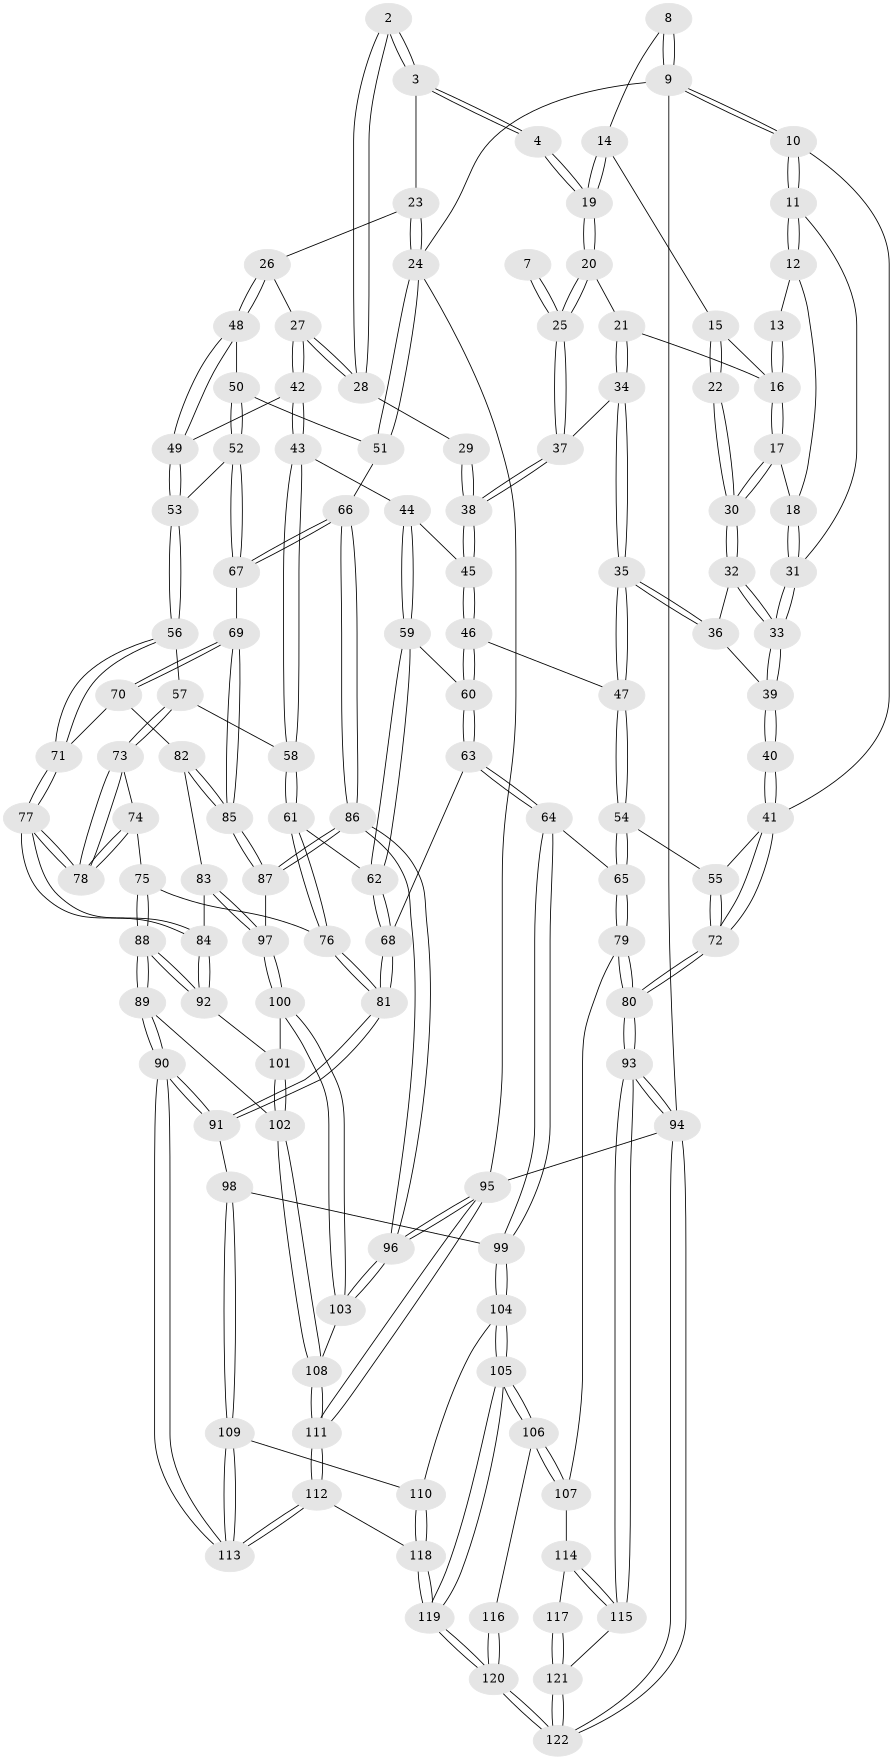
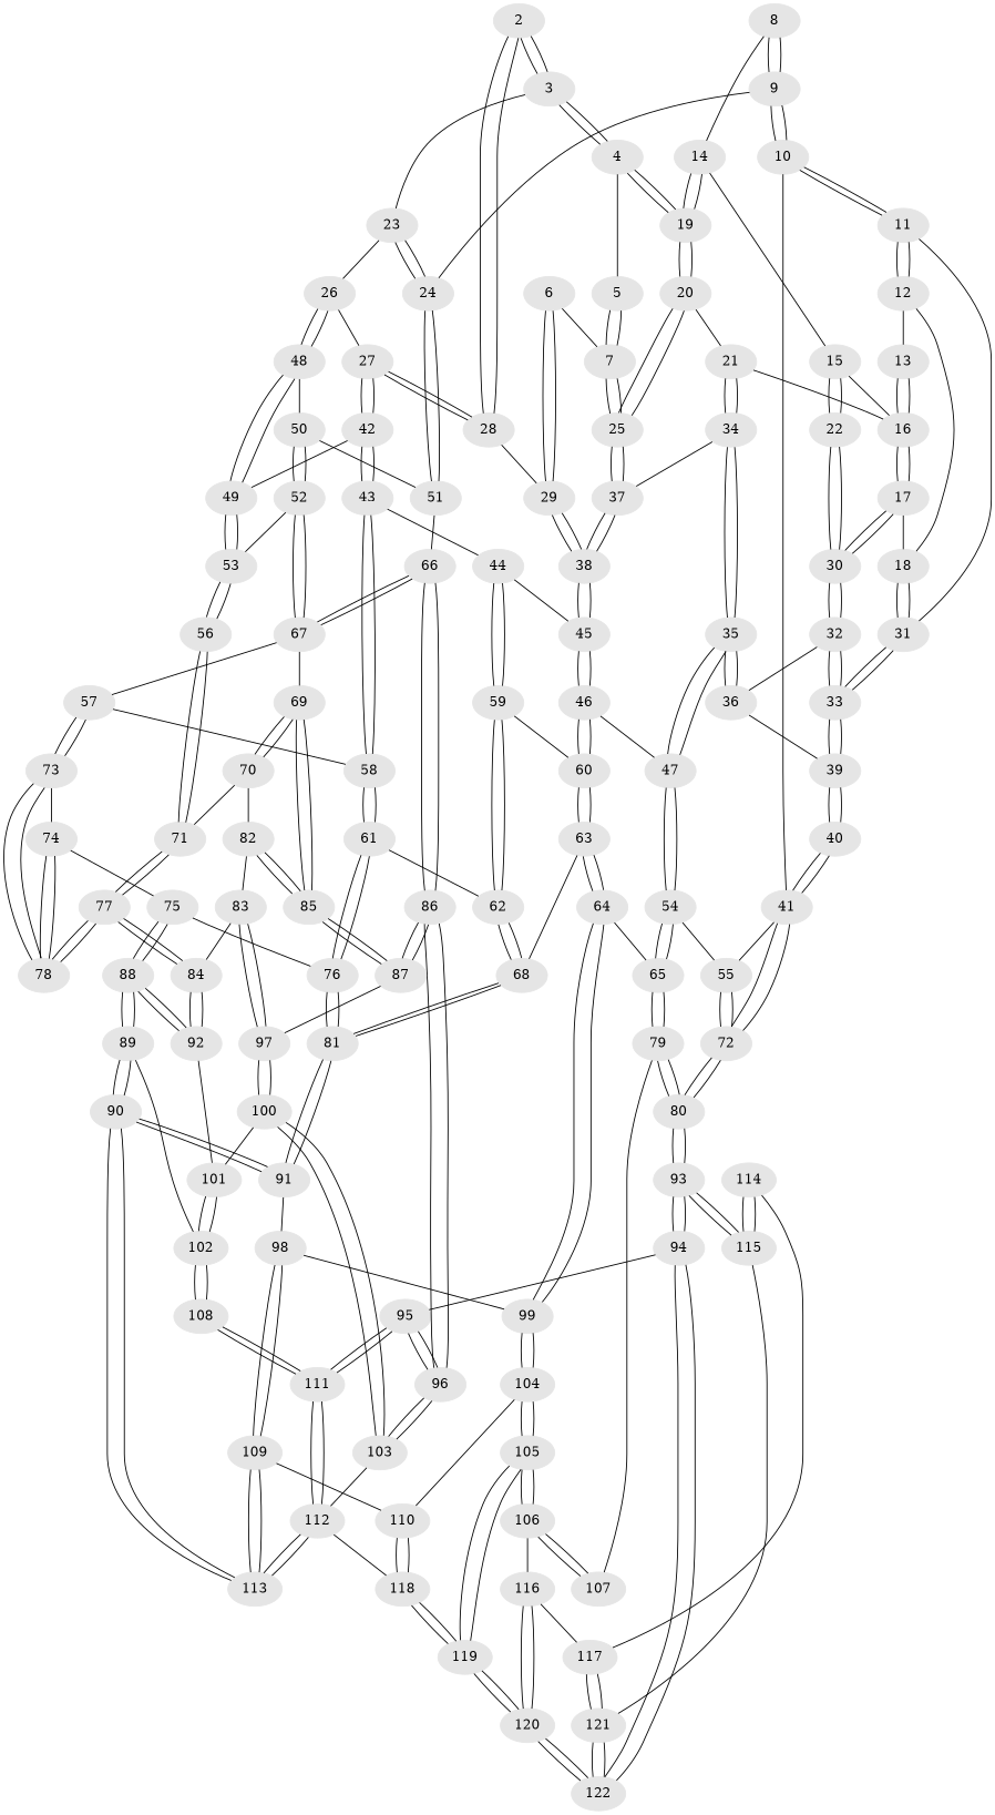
  graph {
    node [color=gray90 style=filled]
    2
    3
    28
+   6
    7
    29
    4
    23
+   5
    19
    24
    26
    20
    25
    38
    37
    8
    9
    14
    10
    94
    15
    11
    41
    51
    95
    122
    12
    31
    55
    72
    13
    18
    33
    16
    17
    22
    30
    32
    21
    34
    35
    27
    48
    66
    96
    111
    42
    49
    50
    43
    45
    36
    39
    40
    47
    54
    46
    80
    44
    58
    53
    59
    61
    60
    62
    63
    65
    52
    56
    67
    86
    69
    57
    71
    79
    73
    77
    74
    78
    76
    68
    64
    81
    99
    104
    107
    87
    70
    85
    91
    82
    83
    84
    93
    75
    88
    92
    89
    114
    115
    98
    97
    100
    101
    103
    90
    102
    113
    108
    109
    121
    112
    110
    105
    106
    119
    118
    116
    120
    117
    2 -- 3
    2 -- 3
    2 -- 28
    2 -- 28
    3 -- 4
    3 -- 4
    3 -- 23
    28 -- 29
+   6 -- 7
+   6 -- 29
+   6 -- 29
    7 -- 25
    7 -- 25
    29 -- 38
    29 -- 38
+   4 -- 5
    4 -- 19
    4 -- 19
    23 -- 24
    23 -- 24
    23 -- 26
+   5 -- 7
+   5 -- 7
    19 -- 20
    19 -- 20
    24 -- 51
    24 -- 51
-   24 -- 95
    26 -- 27
    26 -- 48
    26 -- 48
    20 -- 25
    20 -- 25
    20 -- 21
    25 -- 37
    25 -- 37
    38 -- 45
    38 -- 45
    37 -- 38
    37 -- 38
    8 -- 9
    8 -- 9
    8 -- 14
    9 -- 24
    9 -- 10
    9 -- 10
-   9 -- 94
    14 -- 19
    14 -- 19
    14 -- 15
    10 -- 11
    10 -- 11
    10 -- 41
    94 -- 95
    94 -- 122
    94 -- 122
    15 -- 16
    15 -- 22
    15 -- 22
    11 -- 12
    11 -- 12
    11 -- 31
    41 -- 55
    41 -- 72
    41 -- 72
    51 -- 66
    95 -- 96
    95 -- 96
    95 -- 111
    95 -- 111
    12 -- 13
    12 -- 18
    31 -- 33
    31 -- 33
    55 -- 72
    55 -- 72
    72 -- 80
    72 -- 80
    13 -- 16
    13 -- 16
    18 -- 31
    18 -- 31
    33 -- 39
    33 -- 39
    16 -- 17
    16 -- 17
    17 -- 18
    17 -- 30
    17 -- 30
    22 -- 30
    22 -- 30
    30 -- 32
    30 -- 32
    32 -- 33
    32 -- 33
    32 -- 36
    21 -- 16
    21 -- 34
    21 -- 34
    34 -- 37
    34 -- 35
    34 -- 35
    35 -- 36
    35 -- 36
    35 -- 47
    35 -- 47
    27 -- 28
    27 -- 28
    27 -- 42
    27 -- 42
    48 -- 49
    48 -- 49
    48 -- 50
    66 -- 67
    66 -- 67
    66 -- 86
    66 -- 86
    96 -- 103
    96 -- 103
    111 -- 112
    111 -- 112
    42 -- 49
    42 -- 43
    42 -- 43
    49 -- 53
    49 -- 53
    50 -- 51
    50 -- 52
    50 -- 52
    43 -- 44
    43 -- 58
    43 -- 58
    45 -- 46
    45 -- 46
    36 -- 39
    39 -- 40
    39 -- 40
    40 -- 41
    40 -- 41
    47 -- 54
    47 -- 54
    54 -- 55
    54 -- 65
    54 -- 65
    46 -- 47
    46 -- 60
    46 -- 60
    80 -- 93
    80 -- 93
    44 -- 45
    44 -- 59
    44 -- 59
    58 -- 61
    58 -- 61
    53 -- 56
    53 -- 56
    59 -- 60
    59 -- 62
    59 -- 62
    61 -- 62
    61 -- 76
    61 -- 76
    60 -- 63
    60 -- 63
    62 -- 68
    62 -- 68
    63 -- 68
    63 -- 64
    63 -- 64
    65 -- 79
    65 -- 79
    52 -- 53
    52 -- 67
    52 -- 67
-   56 -- 57
+   67 -- 57
    56 -- 71
    56 -- 71
    67 -- 69
    86 -- 96
    86 -- 96
    86 -- 87
    86 -- 87
    69 -- 70
    69 -- 70
    69 -- 85
    69 -- 85
    57 -- 58
    57 -- 73
    57 -- 73
    71 -- 77
    71 -- 77
    79 -- 80
    79 -- 80
    79 -- 107
    73 -- 74
    73 -- 78
    73 -- 78
    77 -- 78
    77 -- 78
    77 -- 84
    77 -- 84
    74 -- 78
    74 -- 78
    74 -- 75
    76 -- 81
    76 -- 81
    68 -- 81
    68 -- 81
    64 -- 65
    64 -- 99
    64 -- 99
    81 -- 91
    81 -- 91
    99 -- 104
    99 -- 104
    104 -- 110
    104 -- 105
    104 -- 105
-   107 -- 114
    87 -- 97
    70 -- 71
    70 -- 82
    85 -- 87
    85 -- 87
    91 -- 98
    82 -- 85
    82 -- 85
    82 -- 83
    83 -- 84
    83 -- 97
    83 -- 97
    84 -- 92
    84 -- 92
    93 -- 94
    93 -- 94
    93 -- 115
    93 -- 115
    75 -- 76
    75 -- 88
    75 -- 88
    88 -- 92
    88 -- 92
    88 -- 89
    88 -- 89
    92 -- 101
    89 -- 90
    89 -- 90
    89 -- 102
    114 -- 115
    114 -- 115
    114 -- 117
    115 -- 121
    98 -- 99
    98 -- 109
    98 -- 109
    97 -- 100
    97 -- 100
    100 -- 101
    100 -- 103
    100 -- 103
    101 -- 102
    101 -- 102
-   103 -- 108
+   103 -- 112
    90 -- 91
    90 -- 91
    90 -- 113
    90 -- 113
    102 -- 108
    102 -- 108
    108 -- 111
    108 -- 111
    109 -- 113
    109 -- 113
    109 -- 110
    121 -- 122
    121 -- 122
    112 -- 113
    112 -- 113
    112 -- 118
    110 -- 118
    110 -- 118
    105 -- 106
    105 -- 106
    105 -- 119
    105 -- 119
    106 -- 107
    106 -- 107
    106 -- 116
    119 -- 120
    119 -- 120
    118 -- 119
    118 -- 119
    116 -- 120
    116 -- 120
+   116 -- 117
    120 -- 122
    120 -- 122
    117 -- 121
    117 -- 121
  }
